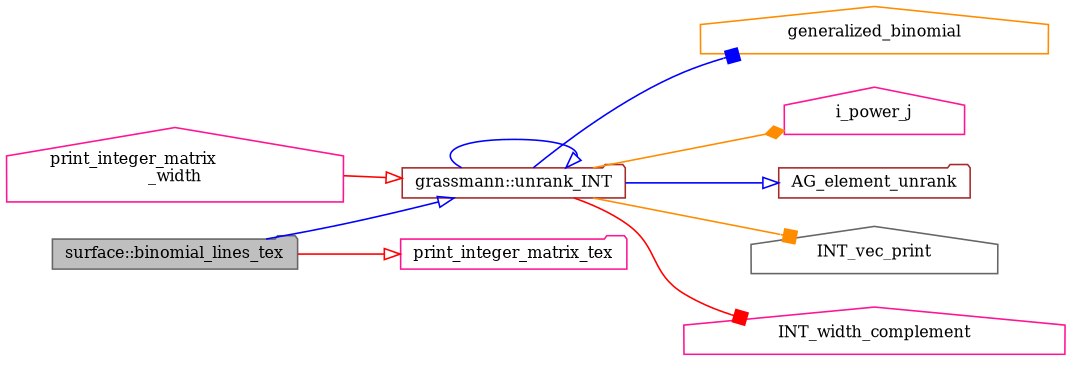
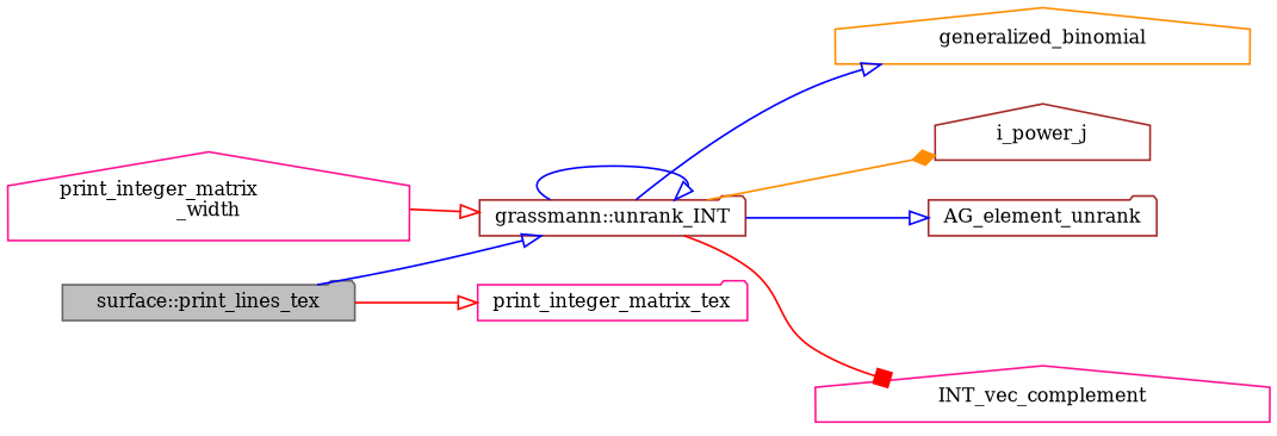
  digraph {
    fontname="DejaVu Serif"
    rankdir=LR
    node [color=deeppink fillcolor=white fontname="DejaVu Serif" fontsize=10 shape=house style=filled]
    edge [arrowhead=onormal color=blue fontname="DejaVu Serif" fontsize=10 labelfontname=Helvetica labelfontsize=10 style=solid]
-   n1 [color=gray40 fillcolor=grey75 fontcolor=black height=0.2 label="surface::binomial_lines_tex" shape=folder width=0.4]
+   n1 [color=gray40 fillcolor=grey75 fontcolor=black height=0.2 label="surface::print_lines_tex" shape=folder width=0.4]
    n2 [color=brown height=0.2 label="grassmann::unrank_INT" shape=folder width=0.4]
    n3 [height=0.2 label=print_integer_matrix_tex shape=folder width=0.4]
    n4 [color=darkorange height=0.2 label=generalized_binomial width=0.4]
-   n5 [height=0.2 label=i_power_j width=0.4]
+   n5 [color=brown height=0.2 label=i_power_j width=0.4]
    n6 [color=brown height=0.2 label=AG_element_unrank shape=folder width=0.4]
-   n7 [color=gray40 height=0.2 label=INT_vec_print width=0.4]
-   n8 [height=0.2 label=INT_width_complement width=0.4]
+   n8 [height=0.2 label=INT_vec_complement width=0.4]
    n9 [height=0.2 label="print_integer_matrix\l_width" width=0.4]
    n1 -> n2
    n1 -> n3 [color=red]
    n2 -> n2
-   n2 -> n4 [arrowhead=box]
+   n2 -> n4
    n2 -> n5 [arrowhead=diamond color=darkorange]
    n2 -> n6
-   n2 -> n7 [arrowhead=box color=darkorange]
    n2 -> n8 [arrowhead=box color=red]
    n9 -> n2 [color=red]
  }
